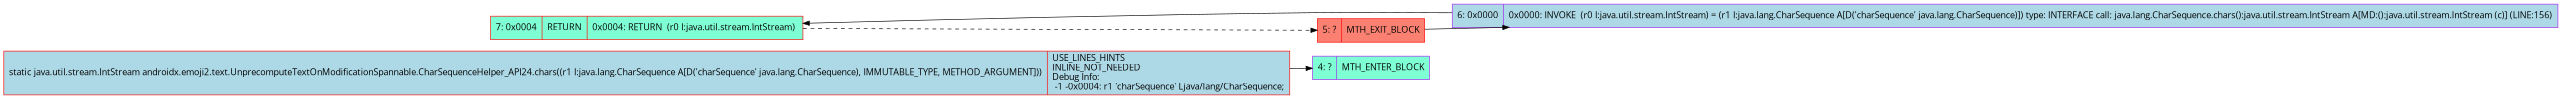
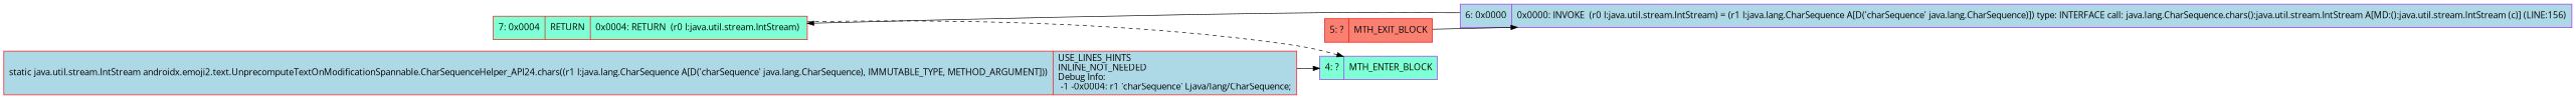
  digraph {
    fontname="Open Sans"
    rankdir=LR
    node [color=red fillcolor=aquamarine fontname="Open Sans" shape=record style=filled]
    edge [fontname="Open Sans" style=solid]
    n1 [color=purple label="{4\:\ ?|MTH_ENTER_BLOCK\l}"]
    n2 [color=purple fillcolor=lightblue label="{6\:\ 0x0000|0x0000: INVOKE  (r0 I:java.util.stream.IntStream) = (r1 I:java.lang.CharSequence A[D('charSequence' java.lang.CharSequence)]) type: INTERFACE call: java.lang.CharSequence.chars():java.util.stream.IntStream A[MD:():java.util.stream.IntStream (c)] (LINE:156)\l}"]
    n3 [label="{7\:\ 0x0004|RETURN\l|0x0004: RETURN  (r0 I:java.util.stream.IntStream) \l}"]
    n4 [fillcolor=salmon label="{5\:\ ?|MTH_EXIT_BLOCK\l}"]
    n5 [fillcolor=lightblue label="{static java.util.stream.IntStream androidx.emoji2.text.UnprecomputeTextOnModificationSpannable.CharSequenceHelper_API24.chars((r1 I:java.lang.CharSequence A[D('charSequence' java.lang.CharSequence), IMMUTABLE_TYPE, METHOD_ARGUMENT]))  | USE_LINES_HINTS\lINLINE_NOT_NEEDED\lDebug Info:\l  \-1 \-0x0004: r1 'charSequence' Ljava\/lang\/CharSequence;\l}"]
    n2 -> n3
-   n3 -> n4 [style=dashed]
+   n3 -> n1 [style=dashed]
    n4 -> n2
    n5 -> n1
  }
